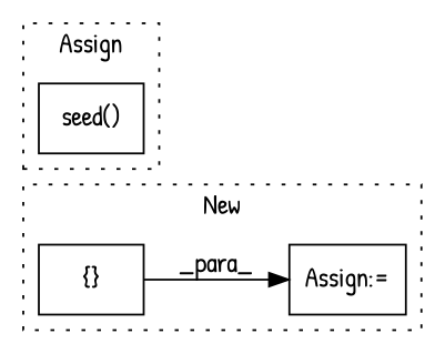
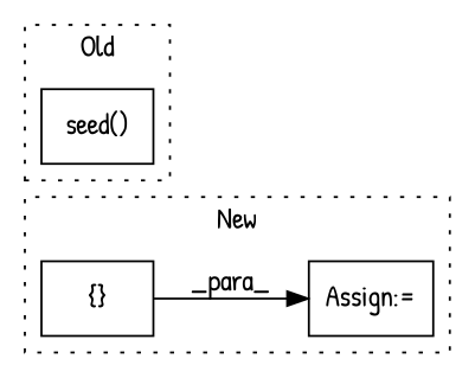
  digraph {
    rankdir=LR
    fontname="Patrick Hand"
    node [shape=box fontname="Patrick Hand"]
    n1 [a=95 l="2,1" label="{}" s="15425,15426"]
    n2 [a=68 l=3 label="Assign:=" s=15422]
    n3 [a=75 l="12,1" label="seed()" s="14036,14052"]
    subgraph cluster_1 {
      label=New
      style=dotted
      n1
      n2
    }
    subgraph cluster_2 {
-     label=Assign
+     label=Old
      style=dotted
      n3
    }
    n1 -> n2 [label=_para_ fontname="Patrick Hand"]
  }
